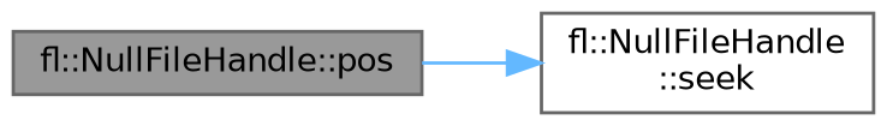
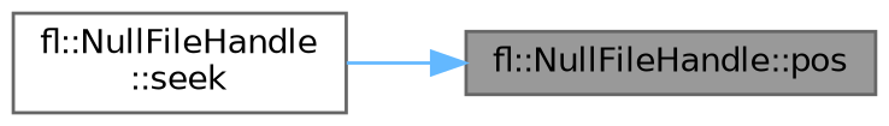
  digraph {
    rankdir=RL
    node [fontname=Helvetica fontsize=10 shape=box style=filled]
    n1 [color=gray40 fillcolor=grey60 fontcolor=black height=0.2 label="fl::NullFileHandle::pos" width=0.4]
    n2 [color=grey40 fillcolor=white height=0.2 label="fl::NullFileHandle\l::seek" width=0.4]
-   n2 -> n1 [color=steelblue1 dir=back fontname=Helvetica fontsize=10 labelfontname=Helvetica labelfontsize=10 style=solid]
+   n1 -> n2 [color=steelblue1 dir=back fontname=Helvetica fontsize=10 labelfontname=Helvetica labelfontsize=10 style=solid]
  }
